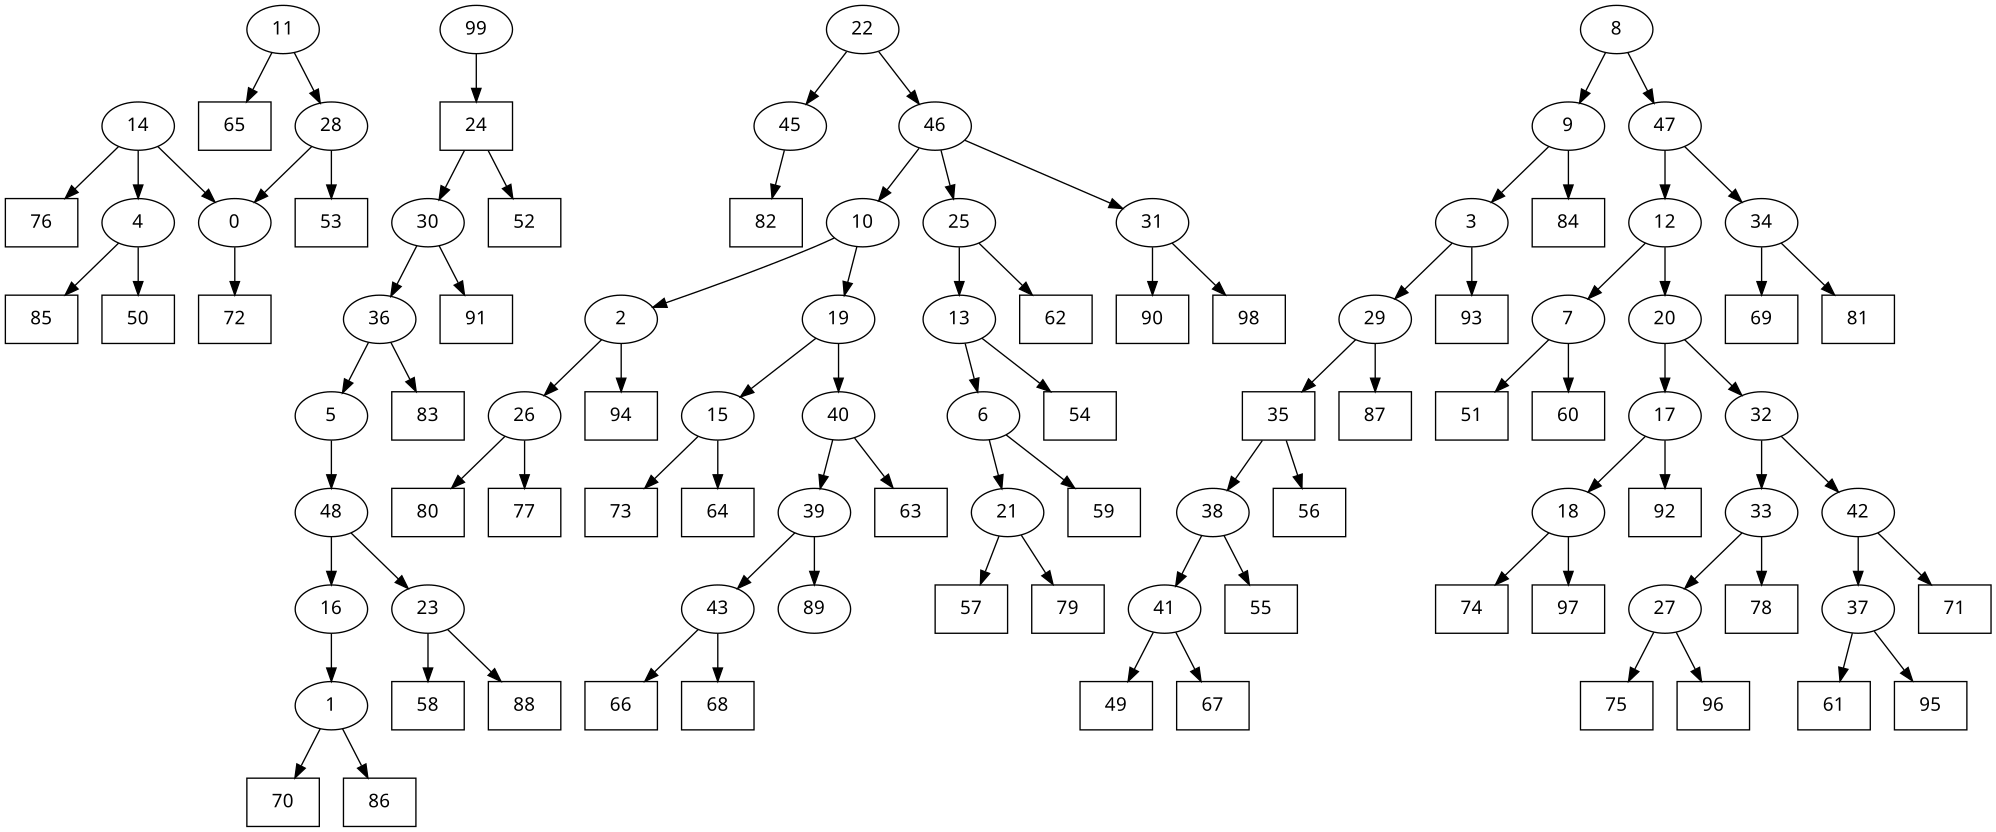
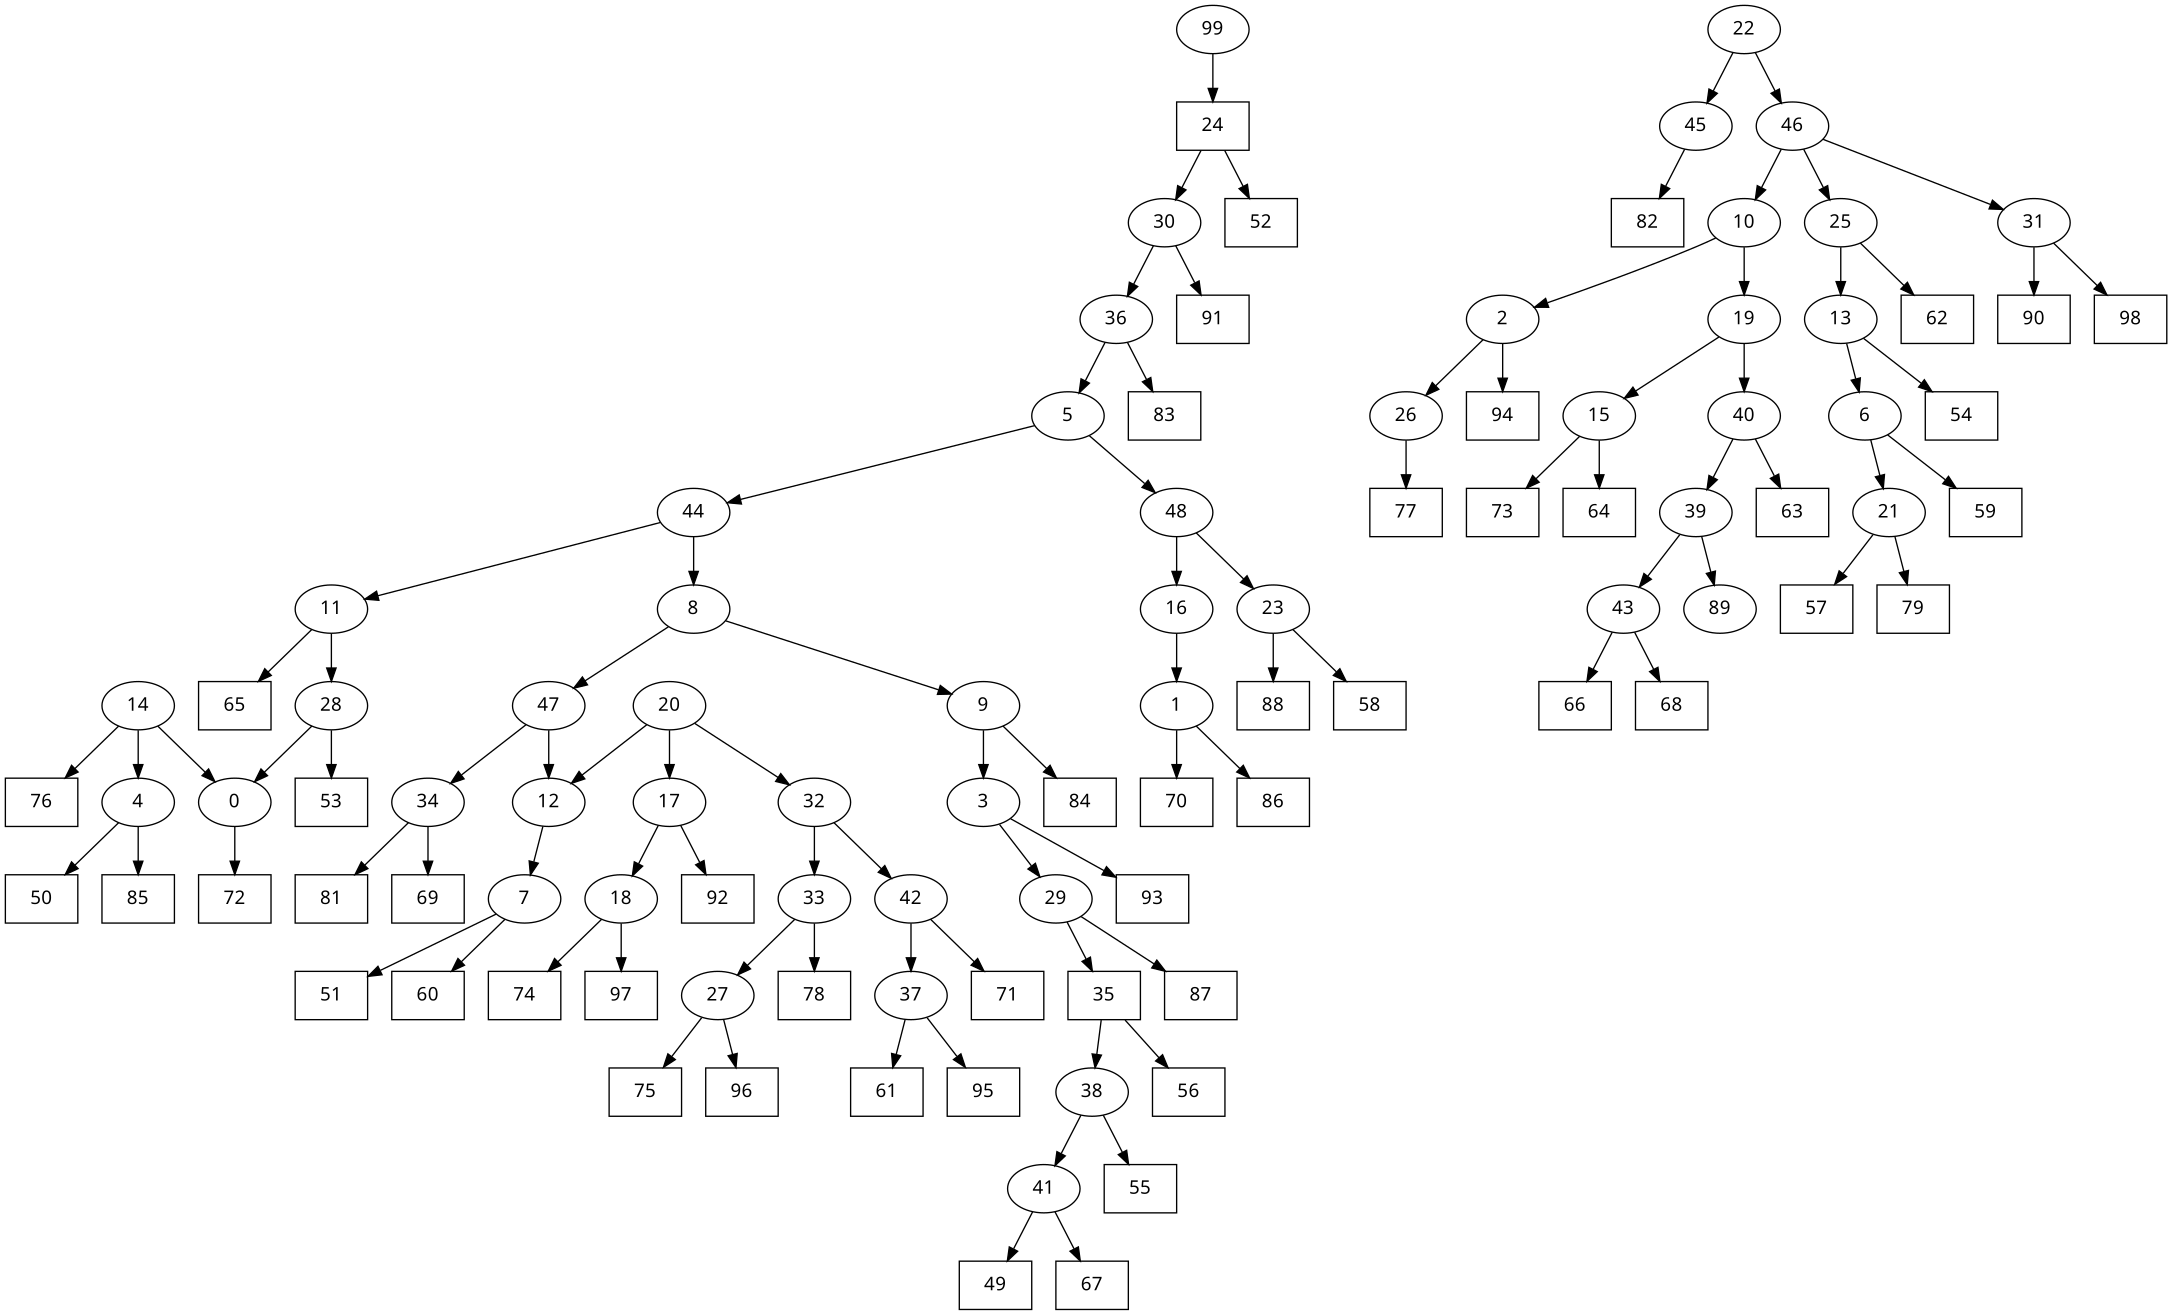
  digraph {
    fontname="Noto Sans"
    node [fontname="Noto Sans" shape=box]
    edge [fontname="Noto Sans"]
    n1 [label=0 shape=""]
    n2 [label=72]
    n3 [label=14 shape=""]
    n4 [label=4 shape=""]
    n5 [label=76]
    n6 [label=1 shape=""]
    n7 [label=70]
    n8 [label=86]
    n9 [label=2 shape=""]
    n10 [label=26 shape=""]
    n11 [label=94]
-   n12 [label=80]
    n13 [label=77]
    n14 [label=3 shape=""]
    n15 [label=29 shape=""]
    n16 [label=93]
    n17 [label=35]
    n18 [label=87]
    n19 [label=85]
    n20 [label=50]
    n21 [label=5 shape=""]
+   n22 [label=44 shape=""]
    n23 [label=48 shape=""]
    n24 [label=8 shape=""]
    n25 [label=11 shape=""]
    n26 [label=16 shape=""]
    n27 [label=23 shape=""]
    n28 [label=6 shape=""]
    n29 [label=21 shape=""]
    n30 [label=59]
    n31 [label=57]
    n32 [label=79]
    n33 [label=7 shape=""]
    n34 [label=51]
    n35 [label=60]
    n36 [label=9 shape=""]
    n37 [label=47 shape=""]
    n38 [label=84]
    n39 [label=12 shape=""]
    n40 [label=34 shape=""]
    n41 [label=10 shape=""]
    n42 [label=19 shape=""]
    n43 [label=15 shape=""]
    n44 [label=40 shape=""]
    n45 [label=28 shape=""]
    n46 [label=65]
    n47 [label=53]
    n48 [label=20 shape=""]
    n49 [label=17 shape=""]
    n50 [label=32 shape=""]
    n51 [label=13 shape=""]
    n52 [label=54]
    n53 [label=73]
    n54 [label=64]
    n55 [label=22 shape=""]
    n56 [label=45 shape=""]
    n57 [label=46 shape=""]
    n58 [label=18 shape=""]
    n59 [label=92]
    n60 [label=74]
    n61 [label=97]
    n62 [label=39 shape=""]
    n63 [label=63]
    n64 [label=33 shape=""]
    n65 [label=42 shape=""]
    n66 [label=82]
    n67 [label=25 shape=""]
    n68 [label=31 shape=""]
    n69 [label=58]
    n70 [label=88]
    n71 [label=24]
    n72 [label=30 shape=""]
    n73 [label=52]
    n74 [label=36 shape=""]
    n75 [label=91]
    n76 [label=62]
    n77 [label=27 shape=""]
    n78 [label=75]
    n79 [label=96]
    n80 [label=38 shape=""]
    n81 [label=56]
    n82 [label=83]
    n83 [label=90]
    n84 [label=98]
    n85 [label=78]
    n86 [label=37 shape=""]
    n87 [label=71]
    n88 [label=69]
    n89 [label=81]
    n90 [label=41 shape=""]
    n91 [label=55]
    n92 [label=61]
    n93 [label=95]
    n94 [label=49]
    n95 [label=67]
    n96 [label=43 shape=""]
    n97 [label=89 shape=ellipse]
    n98 [label=66]
    n99 [label=68]
    n100 [label=99 shape=""]
    n1 -> n2
    n3 -> n1
    n3 -> n4
    n3 -> n5
    n4 -> n19
    n4 -> n20
    n6 -> n7
    n6 -> n8
    n9 -> n10
    n9 -> n11
-   n10 -> n12
    n10 -> n13
    n14 -> n15
    n14 -> n16
    n15 -> n17
    n15 -> n18
    n17 -> n80
    n17 -> n81
+   n21 -> n22
    n21 -> n23
+   n22 -> n24
+   n22 -> n25
    n23 -> n26
    n23 -> n27
    n24 -> n36
    n24 -> n37
    n25 -> n45
    n25 -> n46
    n26 -> n6
    n27 -> n69
    n27 -> n70
    n28 -> n29
    n28 -> n30
    n29 -> n31
    n29 -> n32
    n33 -> n34
    n33 -> n35
    n36 -> n14
    n36 -> n38
    n37 -> n39
    n37 -> n40
    n39 -> n33
-   n39 -> n48
+   n48 -> n39
    n40 -> n88
    n40 -> n89
    n41 -> n9
    n41 -> n42
    n42 -> n43
    n42 -> n44
    n43 -> n53
    n43 -> n54
    n44 -> n62
    n44 -> n63
    n45 -> n1
    n45 -> n47
    n48 -> n49
    n48 -> n50
    n49 -> n58
    n49 -> n59
    n50 -> n64
    n50 -> n65
    n51 -> n28
    n51 -> n52
    n55 -> n56
    n55 -> n57
    n56 -> n66
    n57 -> n41
    n57 -> n67
    n57 -> n68
    n58 -> n60
    n58 -> n61
    n62 -> n96
    n62 -> n97
    n64 -> n77
    n64 -> n85
    n65 -> n86
    n65 -> n87
    n67 -> n51
    n67 -> n76
    n68 -> n83
    n68 -> n84
    n71 -> n72
    n71 -> n73
    n72 -> n74
    n72 -> n75
    n74 -> n21
    n74 -> n82
    n77 -> n78
    n77 -> n79
    n80 -> n90
    n80 -> n91
    n86 -> n92
    n86 -> n93
    n90 -> n94
    n90 -> n95
    n96 -> n98
    n96 -> n99
    n100 -> n71
  }
